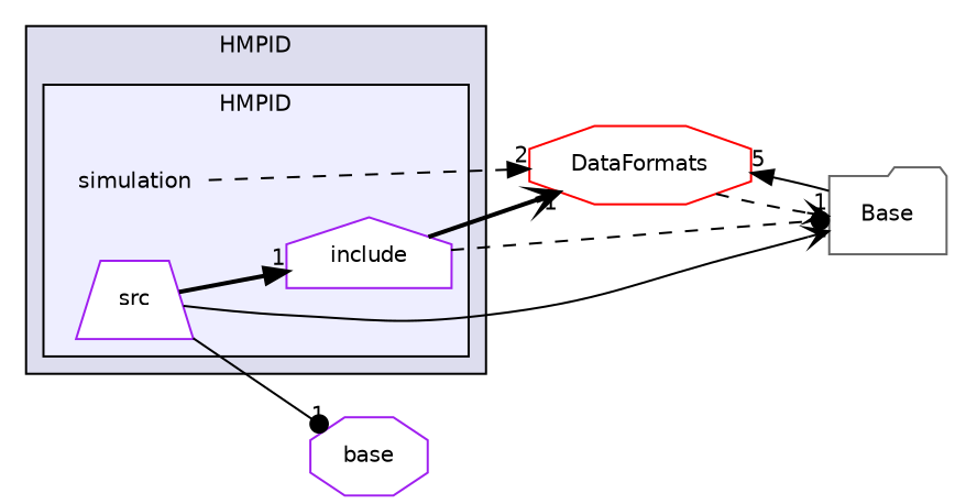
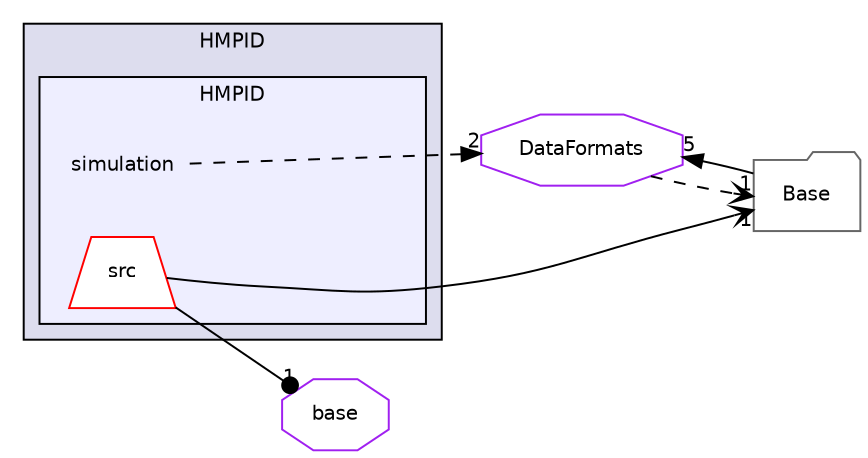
  digraph {
    compound=true
    rankdir=LR
    node [color=purple fontname=Helvetica fontsize=10 shape=octagon]
    edge [arrowhead=normal headlabel=1 labeldistance=1.5 labelfontname=Helvetica labelfontsize=10 style=dashed]
    n1 [color=deeppink label=simulation shape=plaintext]
-   n2 [fillcolor=white label=include shape=house style=filled]
-   n3 [fillcolor=white label=src shape=trapezium style=filled]
-   n4 [color=red label=DataFormats]
+   n3 [color=red fillcolor=white label=src shape=trapezium style=filled]
+   n4 [label=DataFormats]
    n5 [color=gray40 label=Base shape=folder]
    n6 [label=base]
    subgraph cluster_1 {
      bgcolor="#ddddee"
      fontname=Helvetica
      fontsize=10
      label=HMPID
      pencolor=black
      subgraph cluster_2 {
        bgcolor="#eeeeff"
        fontname=Helvetica
        fontsize=10
        label=HMPID
        pencolor=black
        n1
-       n2
        n3
      }
    }
    n1 -> n4 [headlabel=2]
-   n2 -> n4 [arrowhead=vee style=bold]
-   n2 -> n5 [arrowhead=dot]
-   n3 -> n2 [style=bold]
    n3 -> n5 [arrowhead=vee style=solid]
    n3 -> n6 [arrowhead=dot style=solid]
    n4 -> n5 [arrowhead=vee]
    n5 -> n4 [headlabel=5 style=solid]
  }
